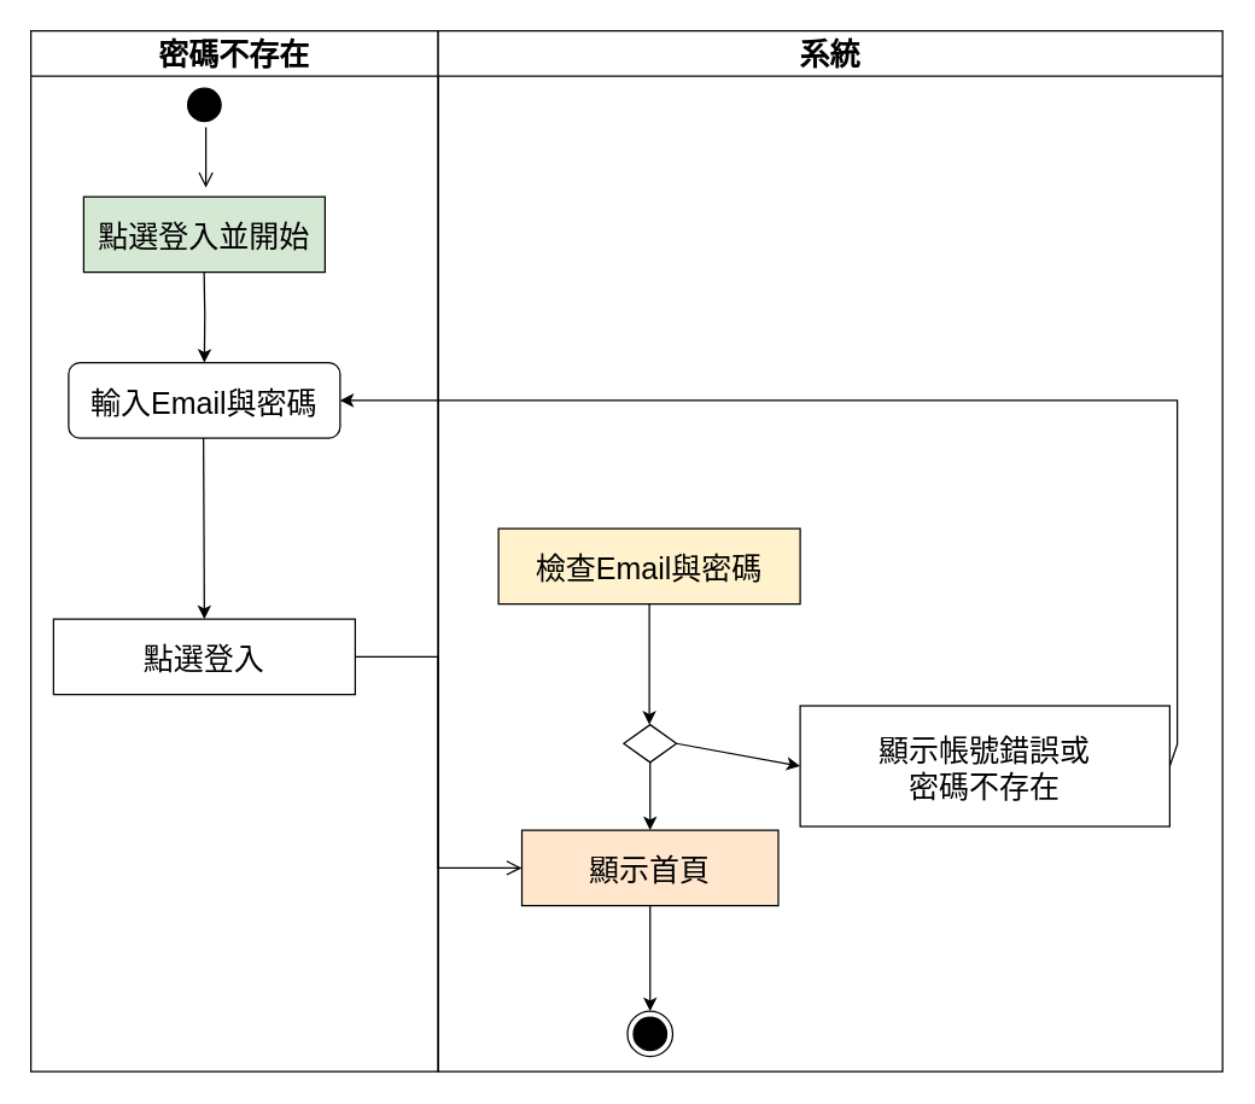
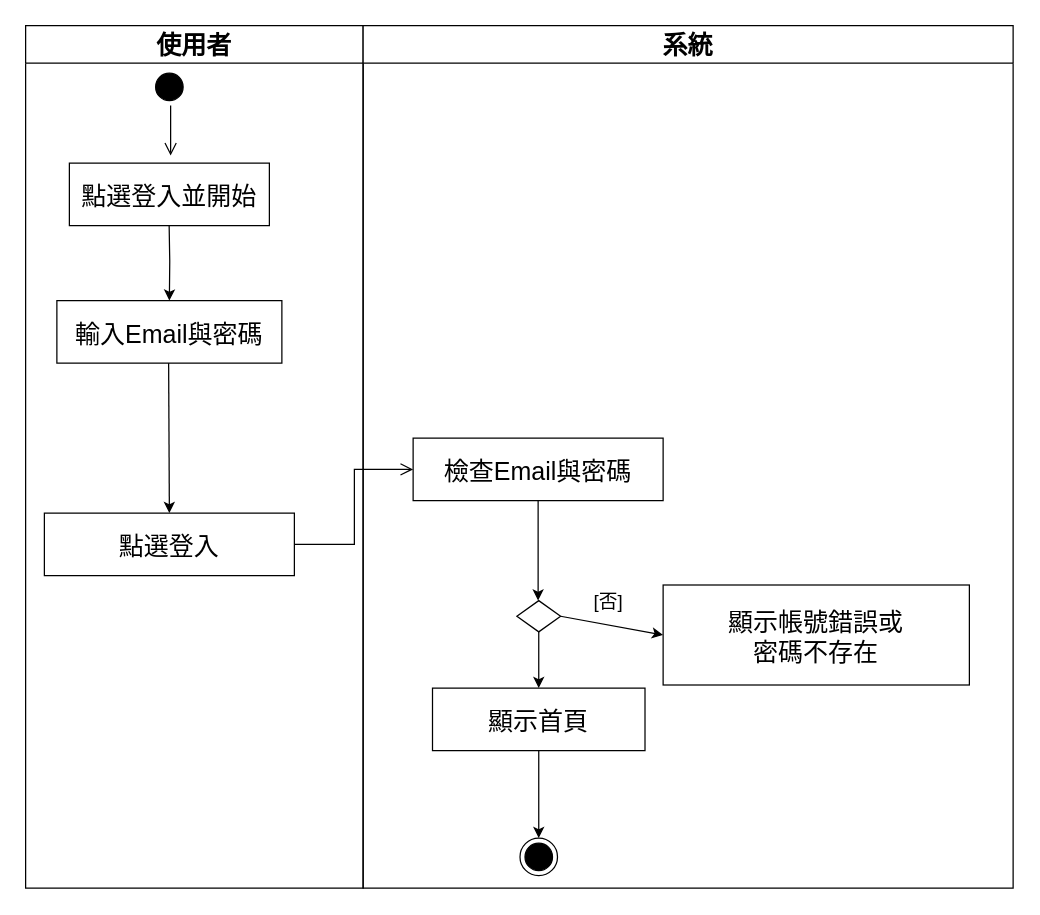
  <mxCell id="0" />
  <mxCell id="1" parent="0" />
  <mxCell id="2" value="" style="ellipse;shape=startState;fillColor=#000000;strokeColor=#000000;" parent="1" vertex="1"><mxGeometry x="120" y="54" width="30" height="30" as="geometry" /></mxCell>
  <mxCell id="3" value="" style="edgeStyle=elbowEdgeStyle;elbow=horizontal;verticalAlign=bottom;endArrow=open;endSize=8;strokeColor=#000000;endFill=1;rounded=0;fillColor=#000000;" parent="1" source="2" edge="1"><mxGeometry x="100" y="40" as="geometry"><mxPoint x="135.643" y="124" as="targetPoint" /></mxGeometry></mxCell>
  <mxCell id="4" value="" style="edgeStyle=orthogonalEdgeStyle;rounded=0;orthogonalLoop=1;jettySize=auto;html=1;entryX=0.5;entryY=0;entryDx=0;entryDy=0;" parent="1" target="7" edge="1"><mxGeometry relative="1" as="geometry"><mxPoint x="134.75" y="176" as="sourcePoint" /><mxPoint x="134.75" y="226" as="targetPoint" /></mxGeometry></mxCell>
  <mxCell id="5" value="" style="endArrow=open;strokeColor=#000000;endFill=1;rounded=0" parent="1" target="8" edge="1"><mxGeometry relative="1" as="geometry"><mxPoint x="135" y="166" as="sourcePoint" /><mxPoint x="134.75" y="226" as="targetPoint" /></mxGeometry></mxCell>
- <mxCell id="6" value="密碼不存在" style="swimlane;whiteSpace=wrap;startSize=30;fontSize=20;" parent="1" vertex="1"><mxGeometry x="20" y="20" width="270" height="690" as="geometry" /></mxCell>
- <mxCell id="7" value="輸入Email與密碼" style="fontSize=20;rounded=1;" parent="6" vertex="1"><mxGeometry x="25" y="220" width="180" height="50" as="geometry" /></mxCell>
- <mxCell id="8" value="點選登入並開始" style="fontSize=20;fillColor=#d5e8d4;" parent="6" vertex="1"><mxGeometry x="35" y="110" width="160" height="50" as="geometry" /></mxCell>
+ <mxCell id="6" value="使用者" style="swimlane;whiteSpace=wrap;startSize=30;fontSize=20;" parent="1" vertex="1"><mxGeometry x="20" y="20" width="270" height="690" as="geometry" /></mxCell>
+ <mxCell id="7" value="輸入Email與密碼" style="fontSize=20;" parent="6" vertex="1"><mxGeometry x="25" y="220" width="180" height="50" as="geometry" /></mxCell>
+ <mxCell id="8" value="點選登入並開始" style="fontSize=20;" parent="6" vertex="1"><mxGeometry x="35" y="110" width="160" height="50" as="geometry" /></mxCell>
  <mxCell id="9" value="" style="endArrow=classic;html=1;rounded=0;exitX=0.5;exitY=1;exitDx=0;exitDy=0;entryX=0.5;entryY=0;entryDx=0;entryDy=0;" parent="6" target="10" edge="1"><mxGeometry width="50" height="50" relative="1" as="geometry"><mxPoint x="114.41" y="270" as="sourcePoint" /><mxPoint x="114.91" y="345" as="targetPoint" /></mxGeometry></mxCell>
  <mxCell id="10" value="點選登入" style="fontSize=20;" parent="6" vertex="1"><mxGeometry x="15" y="390" width="200" height="50" as="geometry" /></mxCell>
  <mxCell id="11" value="系統" style="swimlane;whiteSpace=wrap;startSize=30;fontSize=20;" parent="1" vertex="1"><mxGeometry x="290" y="20" width="520" height="690" as="geometry" /></mxCell>
  <mxCell id="12" value="" style="endArrow=classic;html=1;rounded=0;exitX=0.5;exitY=1;exitDx=0;exitDy=0;" parent="11" source="17" edge="1"><mxGeometry width="50" height="50" relative="1" as="geometry"><mxPoint x="150.5" y="400" as="sourcePoint" /><mxPoint x="140" y="460" as="targetPoint" /></mxGeometry></mxCell>
  <mxCell id="13" value="&#10;" style="rhombus;fillColor=#FFFFFF;strokeColor=#000000;" parent="11" vertex="1"><mxGeometry x="123" y="460" width="35" height="25" as="geometry" /></mxCell>
  <mxCell id="14" value="" style="endArrow=classic;html=1;rounded=0;exitX=0.5;exitY=1;exitDx=0;exitDy=0;entryX=0.5;entryY=0;entryDx=0;entryDy=0;" parent="11" source="13" target="16" edge="1"><mxGeometry width="50" height="50" relative="1" as="geometry"><mxPoint x="152.75" y="333" as="sourcePoint" /><mxPoint x="141" y="525" as="targetPoint" /></mxGeometry></mxCell>
- <mxCell id="16" value="顯示首頁" style="fontSize=20;fillColor=#ffe6cc;" parent="11" vertex="1"><mxGeometry x="55.5" y="530" width="170" height="50" as="geometry" /></mxCell>
- <mxCell id="17" value="檢查Email與密碼" style="fontSize=20;fillColor=#fff2cc;" parent="11" vertex="1"><mxGeometry x="40" y="330" width="200" height="50" as="geometry" /></mxCell>
+ <mxCell id="15" value="&lt;font style=&quot;font-size: 15px;&quot;&gt;[否]&lt;/font&gt;" style="whiteSpace=wrap;html=1;strokeColor=none;fillColor=none;" parent="11" vertex="1"><mxGeometry x="168.25" y="450" width="57.25" height="20" as="geometry" /></mxCell>
+ <mxCell id="16" value="顯示首頁" style="fontSize=20;" parent="11" vertex="1"><mxGeometry x="55.5" y="530" width="170" height="50" as="geometry" /></mxCell>
+ <mxCell id="17" value="檢查Email與密碼" style="fontSize=20;" parent="11" vertex="1"><mxGeometry x="40" y="330" width="200" height="50" as="geometry" /></mxCell>
  <mxCell id="18" value="顯示帳號錯誤或&#10;密碼不存在" style="fontSize=20;" parent="11" vertex="1"><mxGeometry x="240" y="447.5" width="245" height="80" as="geometry" /></mxCell>
  <mxCell id="19" value="" style="endArrow=classic;html=1;rounded=0;exitX=1;exitY=0.5;exitDx=0;exitDy=0;entryX=0;entryY=0.5;entryDx=0;entryDy=0;" parent="11" source="13" target="18" edge="1"><mxGeometry width="50" height="50" relative="1" as="geometry"><mxPoint x="151" y="495" as="sourcePoint" /><mxPoint x="151" y="535" as="targetPoint" /></mxGeometry></mxCell>
  <mxCell id="20" value="" style="ellipse;html=1;shape=endState;fillColor=#000000;strokeColor=#000000;" parent="11" vertex="1"><mxGeometry x="125.5" y="650" width="30" height="30" as="geometry" /></mxCell>
  <mxCell id="21" value="" style="endArrow=classic;html=1;rounded=0;exitX=0.5;exitY=1;exitDx=0;exitDy=0;entryX=0.5;entryY=0;entryDx=0;entryDy=0;" parent="11" source="16" target="20" edge="1"><mxGeometry width="50" height="50" relative="1" as="geometry"><mxPoint x="142.64" y="600" as="sourcePoint" /><mxPoint x="142.64" y="645" as="targetPoint" /></mxGeometry></mxCell>
- <mxCell id="22" value="" style="edgeStyle=elbowEdgeStyle;elbow=horizontal;verticalAlign=bottom;endArrow=open;endSize=8;strokeColor=#000000;endFill=1;rounded=0;fillColor=#000000;exitX=1;exitY=0.5;exitDx=0;exitDy=0;" parent="1" source="10" target="16" edge="1"><mxGeometry x="100" y="40" as="geometry"><mxPoint x="350" y="165" as="targetPoint" /><mxPoint x="225" y="165" as="sourcePoint" /></mxGeometry></mxCell>
- <mxCell id="23" value="" style="endArrow=classic;html=1;rounded=0;exitX=1;exitY=0.5;exitDx=0;exitDy=0;entryX=1;entryY=0.5;entryDx=0;entryDy=0;" parent="1" source="18" target="7" edge="1"><mxGeometry width="50" height="50" relative="1" as="geometry"><mxPoint x="440" y="410" as="sourcePoint" /><mxPoint x="440" y="490" as="targetPoint" /><Array as="points"><mxPoint x="780" y="493" /><mxPoint x="780" y="265" /></Array></mxGeometry></mxCell>
+ <mxCell id="22" value="" style="edgeStyle=elbowEdgeStyle;elbow=horizontal;verticalAlign=bottom;endArrow=open;endSize=8;strokeColor=#000000;endFill=1;rounded=0;fillColor=#000000;exitX=1;exitY=0.5;exitDx=0;exitDy=0;entryX=0;entryY=0.5;entryDx=0;entryDy=0;" parent="1" source="10" target="17" edge="1"><mxGeometry x="100" y="40" as="geometry"><mxPoint x="350" y="165" as="targetPoint" /><mxPoint x="225" y="165" as="sourcePoint" /></mxGeometry></mxCell>
